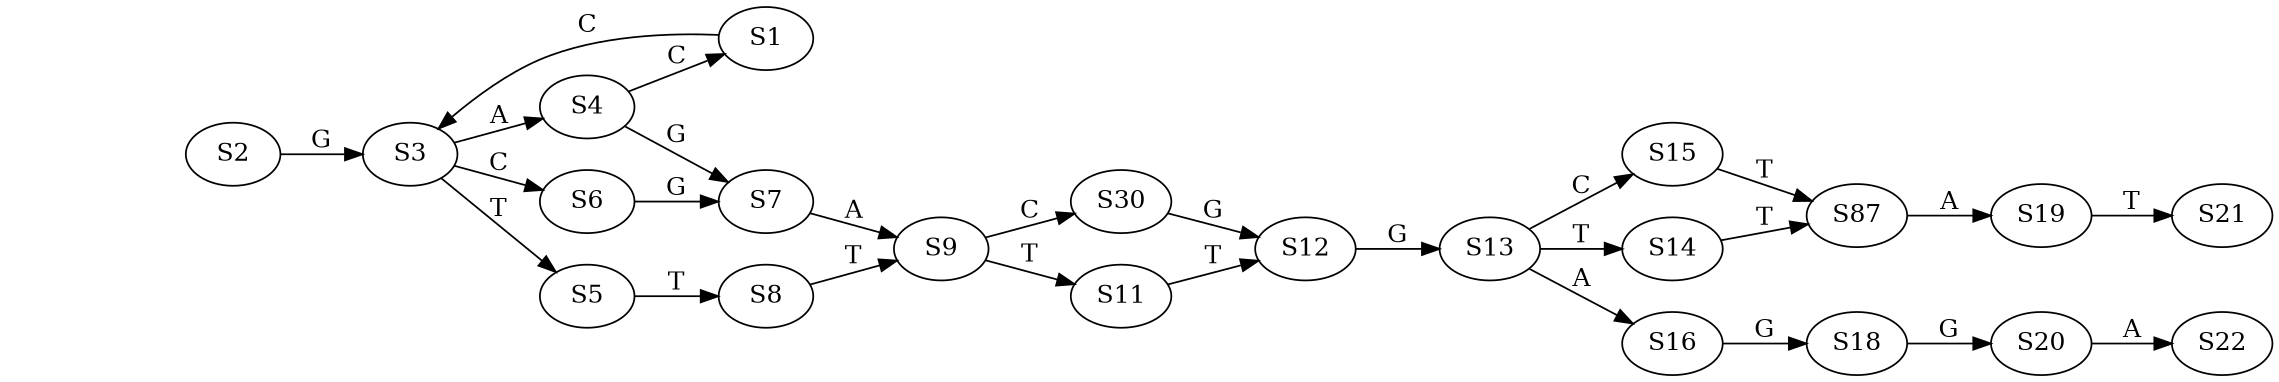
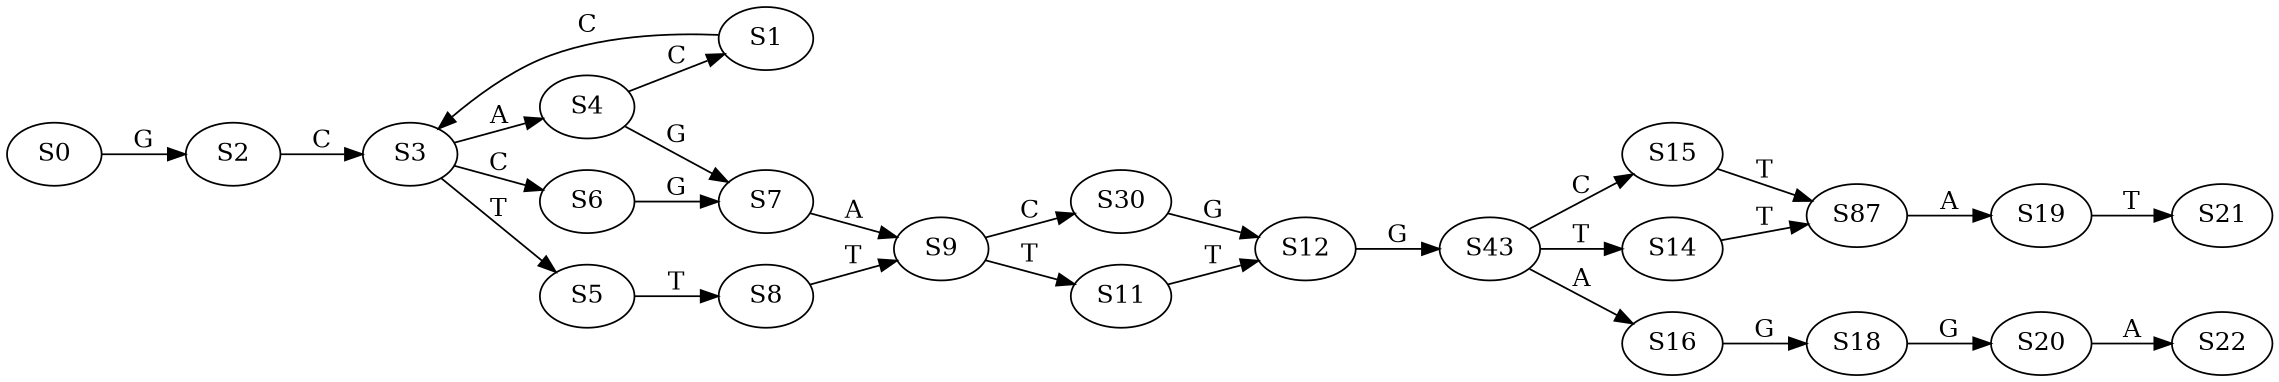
  strict digraph {
    rankdir=LR
+   S0
    S2
    S1
    S3
    S4
    S5
    S6
    S7
    S8
    S9
    n11 [label=S30]
    S11
    S12
-   S13
+   S13 [label=S43]
    S14
    S15
    S16
    n18 [label=S87]
    S18
    S19
    S20
    S21
    S22
-   S2 -> S3 [label=G]
+   S0 -> S2 [label=G]
+   S2 -> S3 [label=C]
    S1 -> S3 [label=C]
    S3 -> S4 [label=A]
    S3 -> S5 [label=T]
    S3 -> S6 [label=C]
    S4 -> S1 [label=C]
    S4 -> S7 [label=G]
    S5 -> S8 [label=T]
    S6 -> S7 [label=G]
    S7 -> S9 [label=A]
    S8 -> S9 [label=T]
    S9 -> n11 [label=C]
    S9 -> S11 [label=T]
    n11 -> S12 [label=G]
    S11 -> S12 [label=T]
    S12 -> S13 [label=G]
    S13 -> S14 [label=T]
    S13 -> S15 [label=C]
    S13 -> S16 [label=A]
    S14 -> n18 [label=T]
    S15 -> n18 [label=T]
    S16 -> S18 [label=G]
    n18 -> S19 [label=A]
    S18 -> S20 [label=G]
    S19 -> S21 [label=T]
    S20 -> S22 [label=A]
  }
